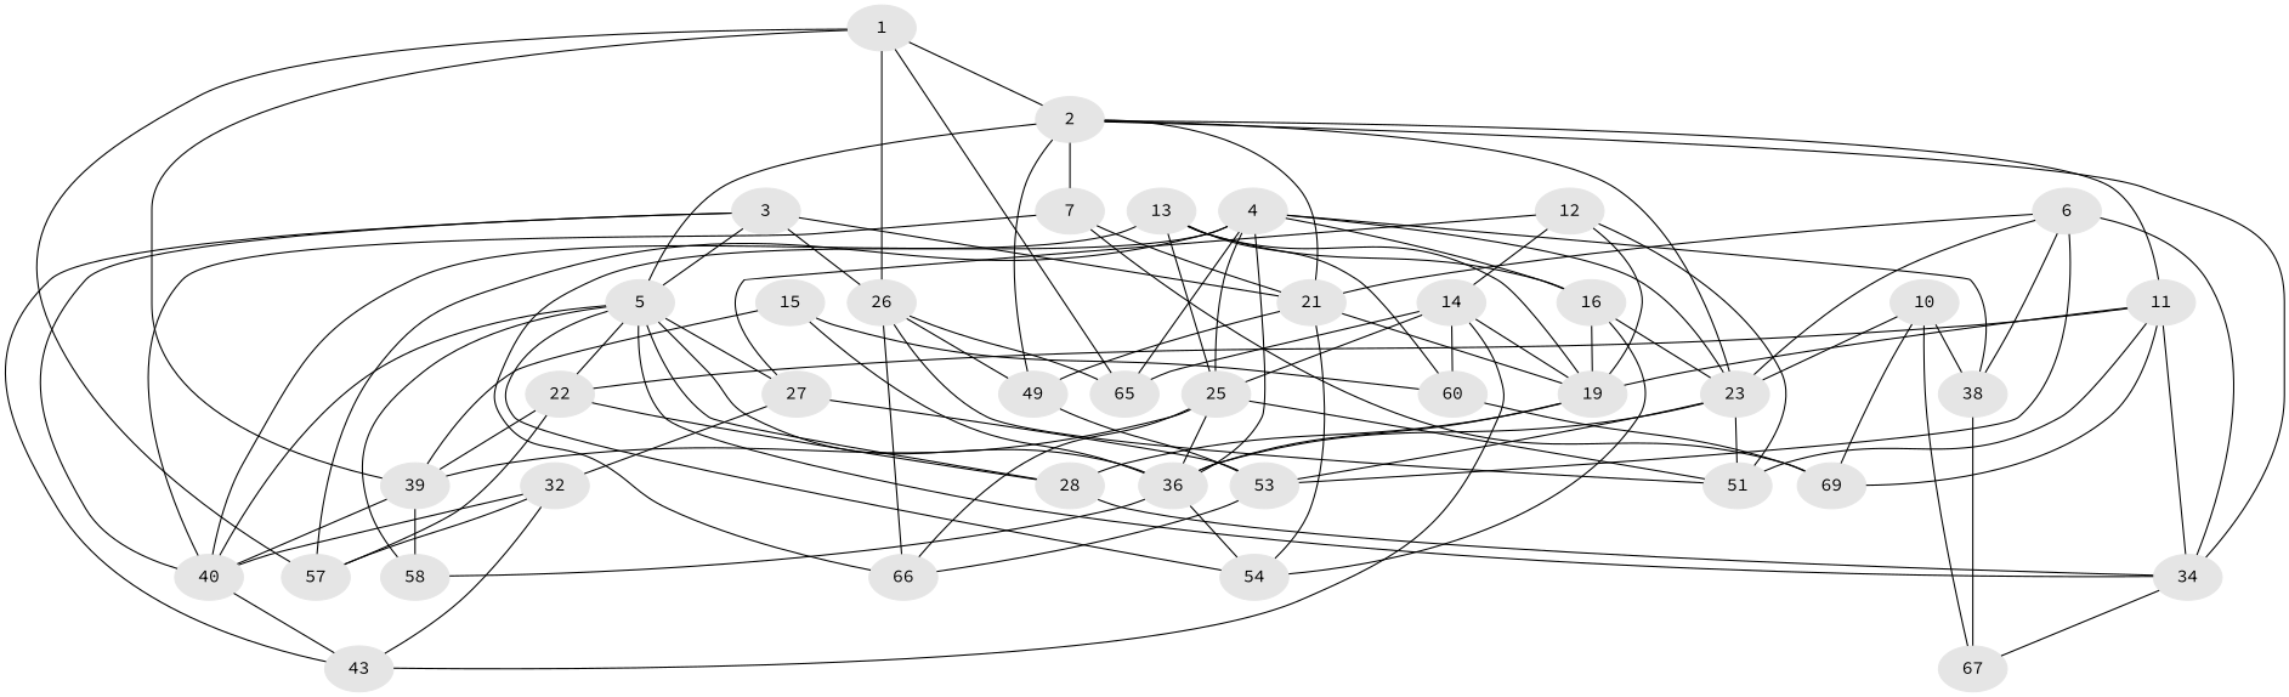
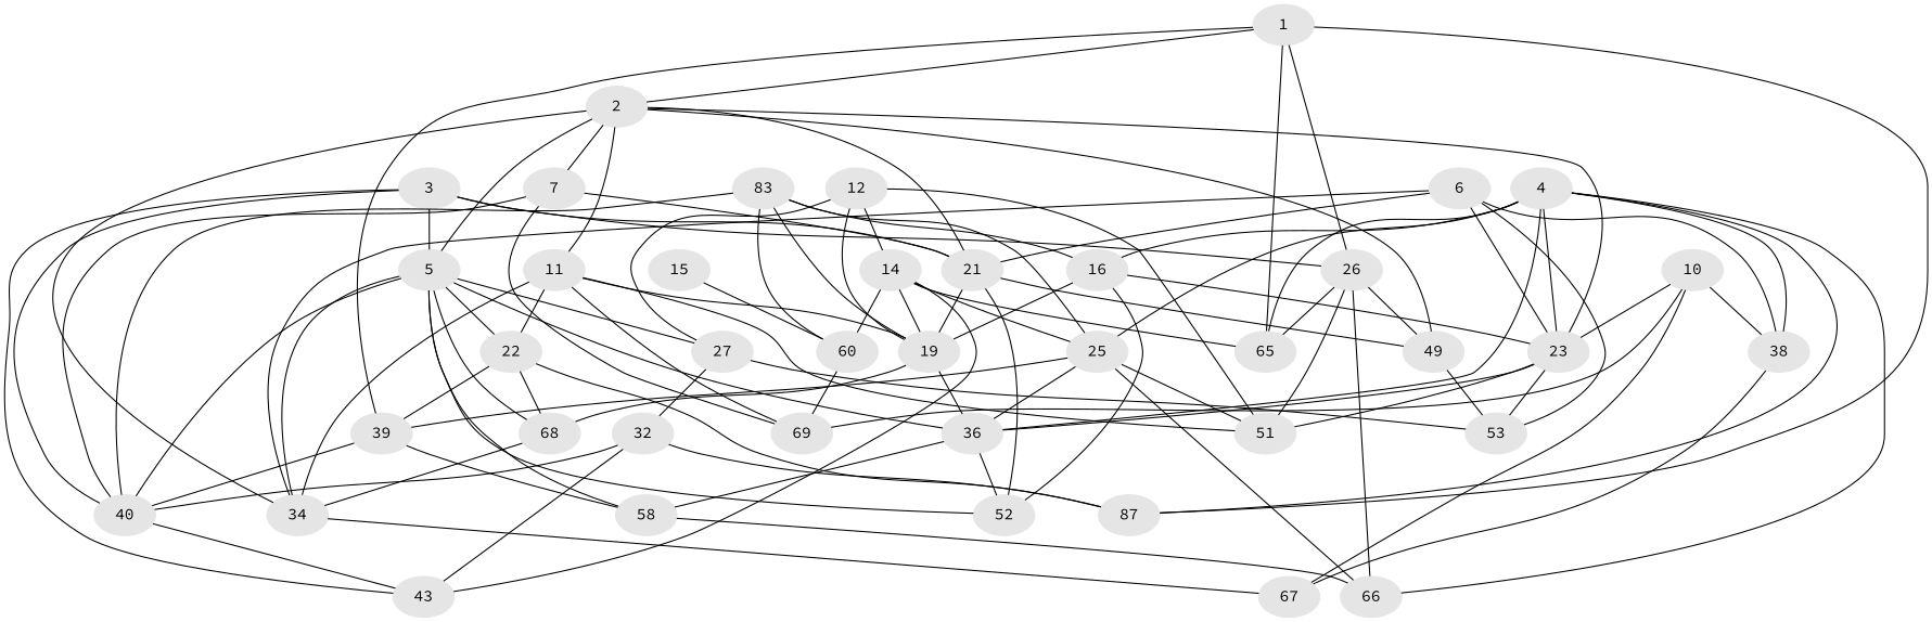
  graph {
    fontname="Source Code Pro"
    node [color=gray90 fontname="Source Code Pro" style=filled]
    edge [fontname="Source Code Pro"]
    1 [super="+17"]
    2 [super="+24+59"]
    26 [super="+44+29"]
    39 [super="+75"]
-   57
+   57 [label=87]
    65
    5 [super="+70+37+8"]
    7
    11 [super="+74+18"]
    21 [super="+61"]
    23 [super="+73"]
    34 [super="+76+48"]
    49
    66
    51 [super="+71"]
    40 [super="+47+72"]
    58
    36 [super="+62+42+55"]
    22 [super="+81"]
    27
-   28
-   52 [label=54]
+   28 [label=68]
+   52
    69
    19 [super="+78+63"]
    53
    67
    3 [super="+56"]
    43
    4 [super="+20+9+30"]
    16 [super="+45"]
    25 [super="+50+35"]
    38 [super="+64"]
    32
    6 [super="+33"]
    10
    14 [super="+68"]
    60
    12
-   13 [super="+80"]
+   13 [super="+80" label=83]
    15
    1 -- 2
    1 -- 26 [weight=2]
    1 -- 39
    1 -- 57
    1 -- 65
    2 -- 5 [weight=2]
    2 -- 7
    2 -- 11
    2 -- 21
    2 -- 23
    2 -- 34
    2 -- 49
    26 -- 65
    26 -- 49
    26 -- 66
    26 -- 51
    39 -- 40
    39 -- 58
    5 -- 34
    5 -- 40
    5 -- 58
    5 -- 36
    5 -- 22 [weight=2]
    5 -- 27
    5 -- 28
    5 -- 52
    7 -- 21
    7 -- 40
    7 -- 69
    11 -- 34 [weight=2]
    11 -- 51 [weight=2]
    11 -- 22
    11 -- 69
    11 -- 19
    21 -- 49
    21 -- 52
    21 -- 19
    23 -- 51
    23 -- 36
    23 -- 53
    34 -- 67
    49 -- 53
    40 -- 43
-   53 -- 66
+   58 -- 66
    36 -- 58
    36 -- 52
    22 -- 39
    22 -- 57
    22 -- 28
    27 -- 53
    27 -- 32
    28 -- 34
    19 -- 36
    19 -- 28
    3 -- 26 [weight=2]
    3 -- 5
    3 -- 21
    3 -- 40
    3 -- 43
    4 -- 57
    4 -- 65
    4 -- 23
    4 -- 66
    4 -- 36
    4 -- 16 [weight=2]
    4 -- 25 [weight=2]
    4 -- 38 [weight=2]
    16 -- 23
    16 -- 52
    16 -- 19
    25 -- 39
    25 -- 66
    25 -- 51
    25 -- 36
    38 -- 67
    32 -- 57
    32 -- 40
    32 -- 43
    6 -- 21
    6 -- 23
    6 -- 34 [weight=2]
    6 -- 53
    6 -- 38
    10 -- 23
    10 -- 69
    10 -- 67
    10 -- 38
    14 -- 65
    14 -- 19
    14 -- 43
    14 -- 25
    14 -- 60
    60 -- 69
    12 -- 51
    12 -- 27
    12 -- 19
    12 -- 14
    13 -- 40 [weight=2]
    13 -- 19
    13 -- 16
    13 -- 25
    13 -- 60
-   15 -- 39
-   15 -- 36
    15 -- 60
  }
